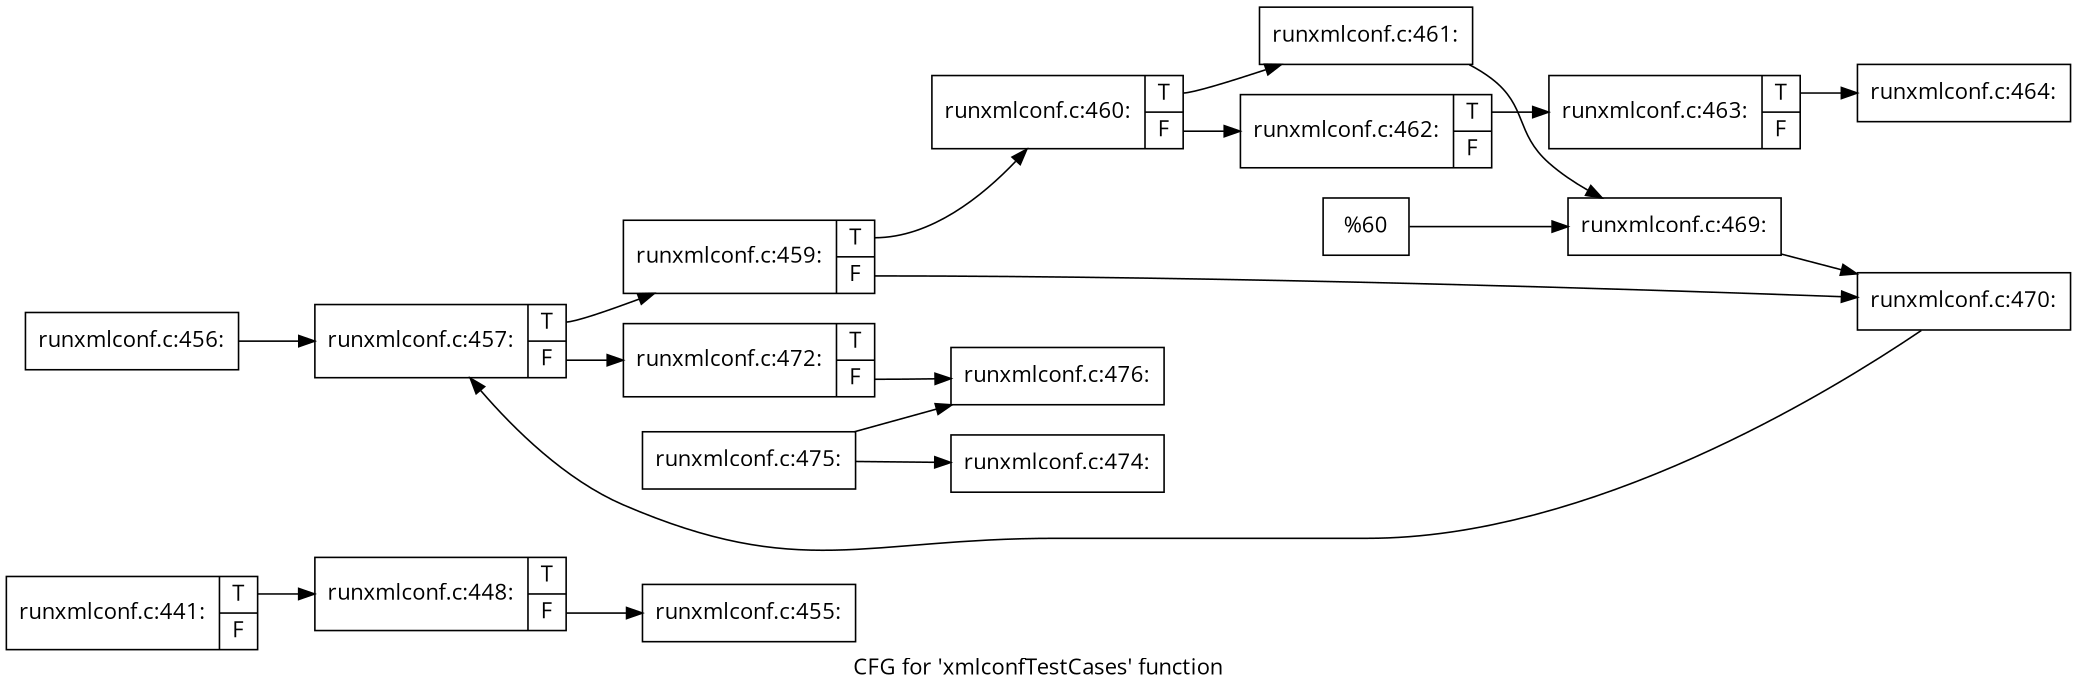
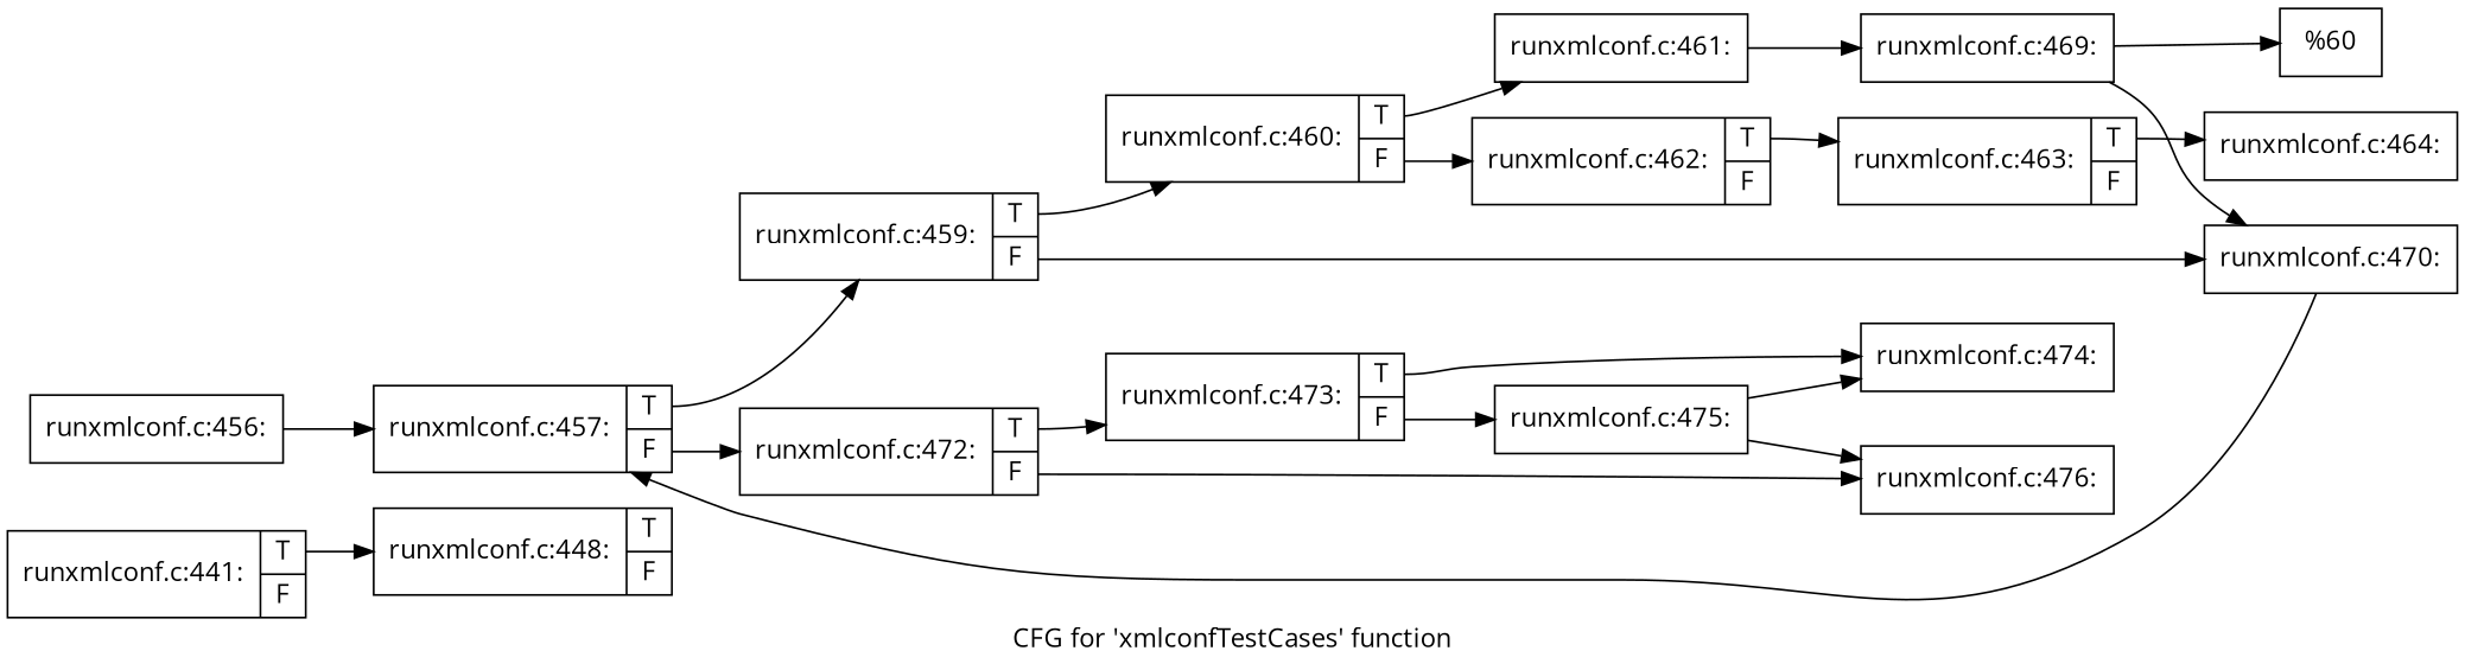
  digraph {
    fontname="Open Sans"
    label="CFG for 'xmlconfTestCases' function"
    rankdir=LR
    node [fontname="Open Sans" shape=record]
    edge [fontname="Open Sans" tailport=s0]
    n1 [label="{runxmlconf.c:441:|{<s0>T|<s1>F}}"]
    n2 [label="{runxmlconf.c:448:|{<s0>T|<s1>F}}"]
-   n3 [label="{runxmlconf.c:455:}"]
    n4 [label="{runxmlconf.c:456:}"]
    n5 [label="{runxmlconf.c:457:|{<s0>T|<s1>F}}"]
    n6 [label="{runxmlconf.c:459:|{<s0>T|<s1>F}}"]
    n7 [label="{runxmlconf.c:472:|{<s0>T|<s1>F}}"]
    n8 [label="{runxmlconf.c:460:|{<s0>T|<s1>F}}"]
    n9 [label="{runxmlconf.c:470:}"]
+   n10 [label="{runxmlconf.c:473:|{<s0>T|<s1>F}}"]
    n11 [label="{runxmlconf.c:476:}"]
    n12 [label="{runxmlconf.c:461:}"]
    n13 [label="{runxmlconf.c:462:|{<s0>T|<s1>F}}"]
    n14 [label="{runxmlconf.c:474:}"]
    n15 [label="{runxmlconf.c:475:}"]
    n16 [label="{runxmlconf.c:469:}"]
    n17 [label="{runxmlconf.c:463:|{<s0>T|<s1>F}}"]
    n18 [label="{runxmlconf.c:464:}"]
    n19 [label="{%60}"]
    n1 -> n2
-   n2 -> n3 [tailport=s1]
    n4 -> n5 [tailport=""]
    n5 -> n6
    n5 -> n7 [tailport=s1]
    n6 -> n8
    n6 -> n9 [tailport=s1]
+   n7 -> n10
    n7 -> n11 [tailport=s1]
    n8 -> n12
    n8 -> n13 [tailport=s1]
    n9 -> n5 [tailport=""]
+   n10 -> n14
+   n10 -> n15 [tailport=s1]
    n12 -> n16 [tailport=""]
    n13 -> n17
    n15 -> n11 [tailport=""]
    n15 -> n14 [tailport=""]
    n16 -> n9 [tailport=""]
    n17 -> n18
-   n19 -> n16 [tailport=""]
+   n16 -> n19 [tailport=""]
  }
